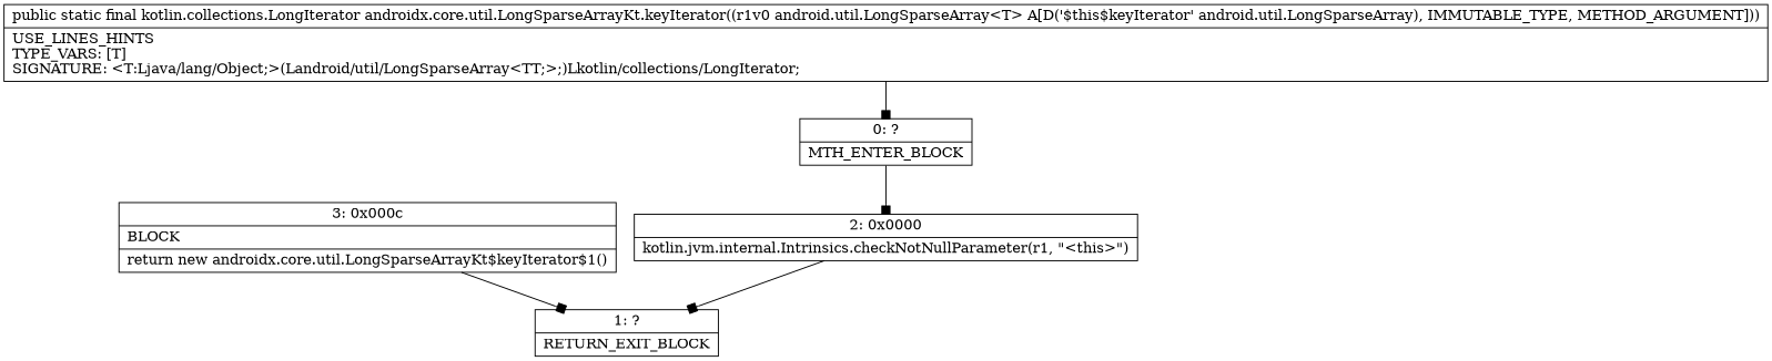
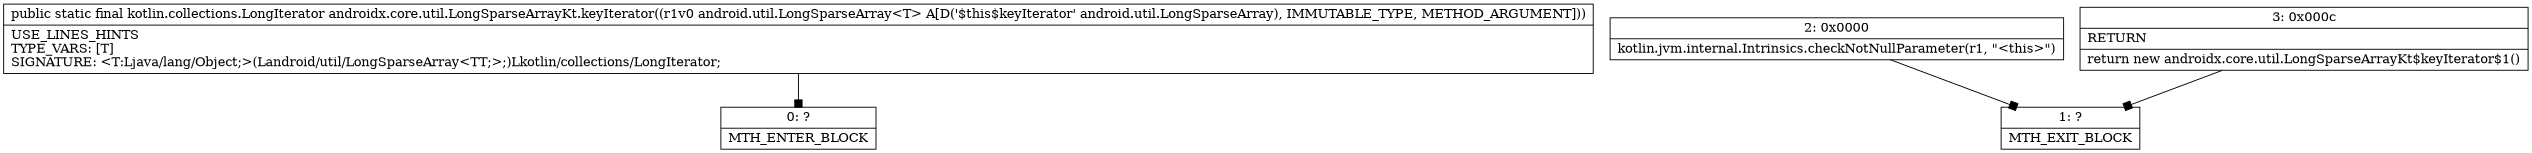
  digraph {
    node [shape=record]
    edge [arrowhead=box]
    n1 [label="{0\:\ ?|MTH_ENTER_BLOCK\l}"]
    n2 [label="{2\:\ 0x0000|kotlin.jvm.internal.Intrinsics.checkNotNullParameter(r1, \"\<this\>\")\l}"]
-   n3 [label="{1\:\ ?|RETURN_EXIT_BLOCK\l}"]
-   n4 [label="{3\:\ 0x000c|BLOCK\l|return new androidx.core.util.LongSparseArrayKt$keyIterator$1()\l}"]
+   n3 [label="{1\:\ ?|MTH_EXIT_BLOCK\l}"]
+   n4 [label="{3\:\ 0x000c|RETURN\l|return new androidx.core.util.LongSparseArrayKt$keyIterator$1()\l}"]
    n5 [label="{public static final kotlin.collections.LongIterator androidx.core.util.LongSparseArrayKt.keyIterator((r1v0 android.util.LongSparseArray\<T\> A[D('$this$keyIterator' android.util.LongSparseArray), IMMUTABLE_TYPE, METHOD_ARGUMENT]))  | USE_LINES_HINTS\lTYPE_VARS: [T]\lSIGNATURE: \<T:Ljava\/lang\/Object;\>(Landroid\/util\/LongSparseArray\<TT;\>;)Lkotlin\/collections\/LongIterator;\l}"]
-   n1 -> n2
    n2 -> n3
    n4 -> n3
    n5 -> n1
  }
